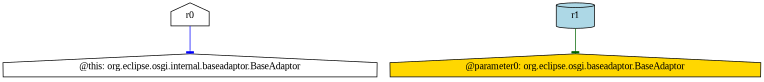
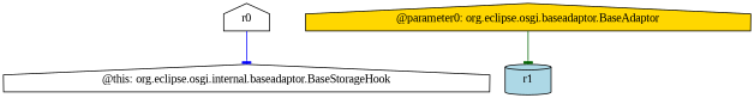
  digraph {
    fontname="Liberation Serif"
    node [fillcolor=white fontname="Liberation Serif" shape=house style=filled]
    edge [arrowhead=tee fontname="Liberation Serif"]
-   n1 [label="@this: org.eclipse.osgi.internal.baseadaptor.BaseAdaptor"]
+   n1 [label="@this: org.eclipse.osgi.internal.baseadaptor.BaseStorageHook"]
    n2 [label=r0]
    n3 [fillcolor=gold label="@parameter0: org.eclipse.osgi.baseadaptor.BaseAdaptor"]
    n4 [fillcolor=lightblue label=r1 shape=cylinder]
    n2 -> n1 [color=blue]
-   n4 -> n3 [color=darkgreen]
+   n3 -> n4 [color=darkgreen]
  }
